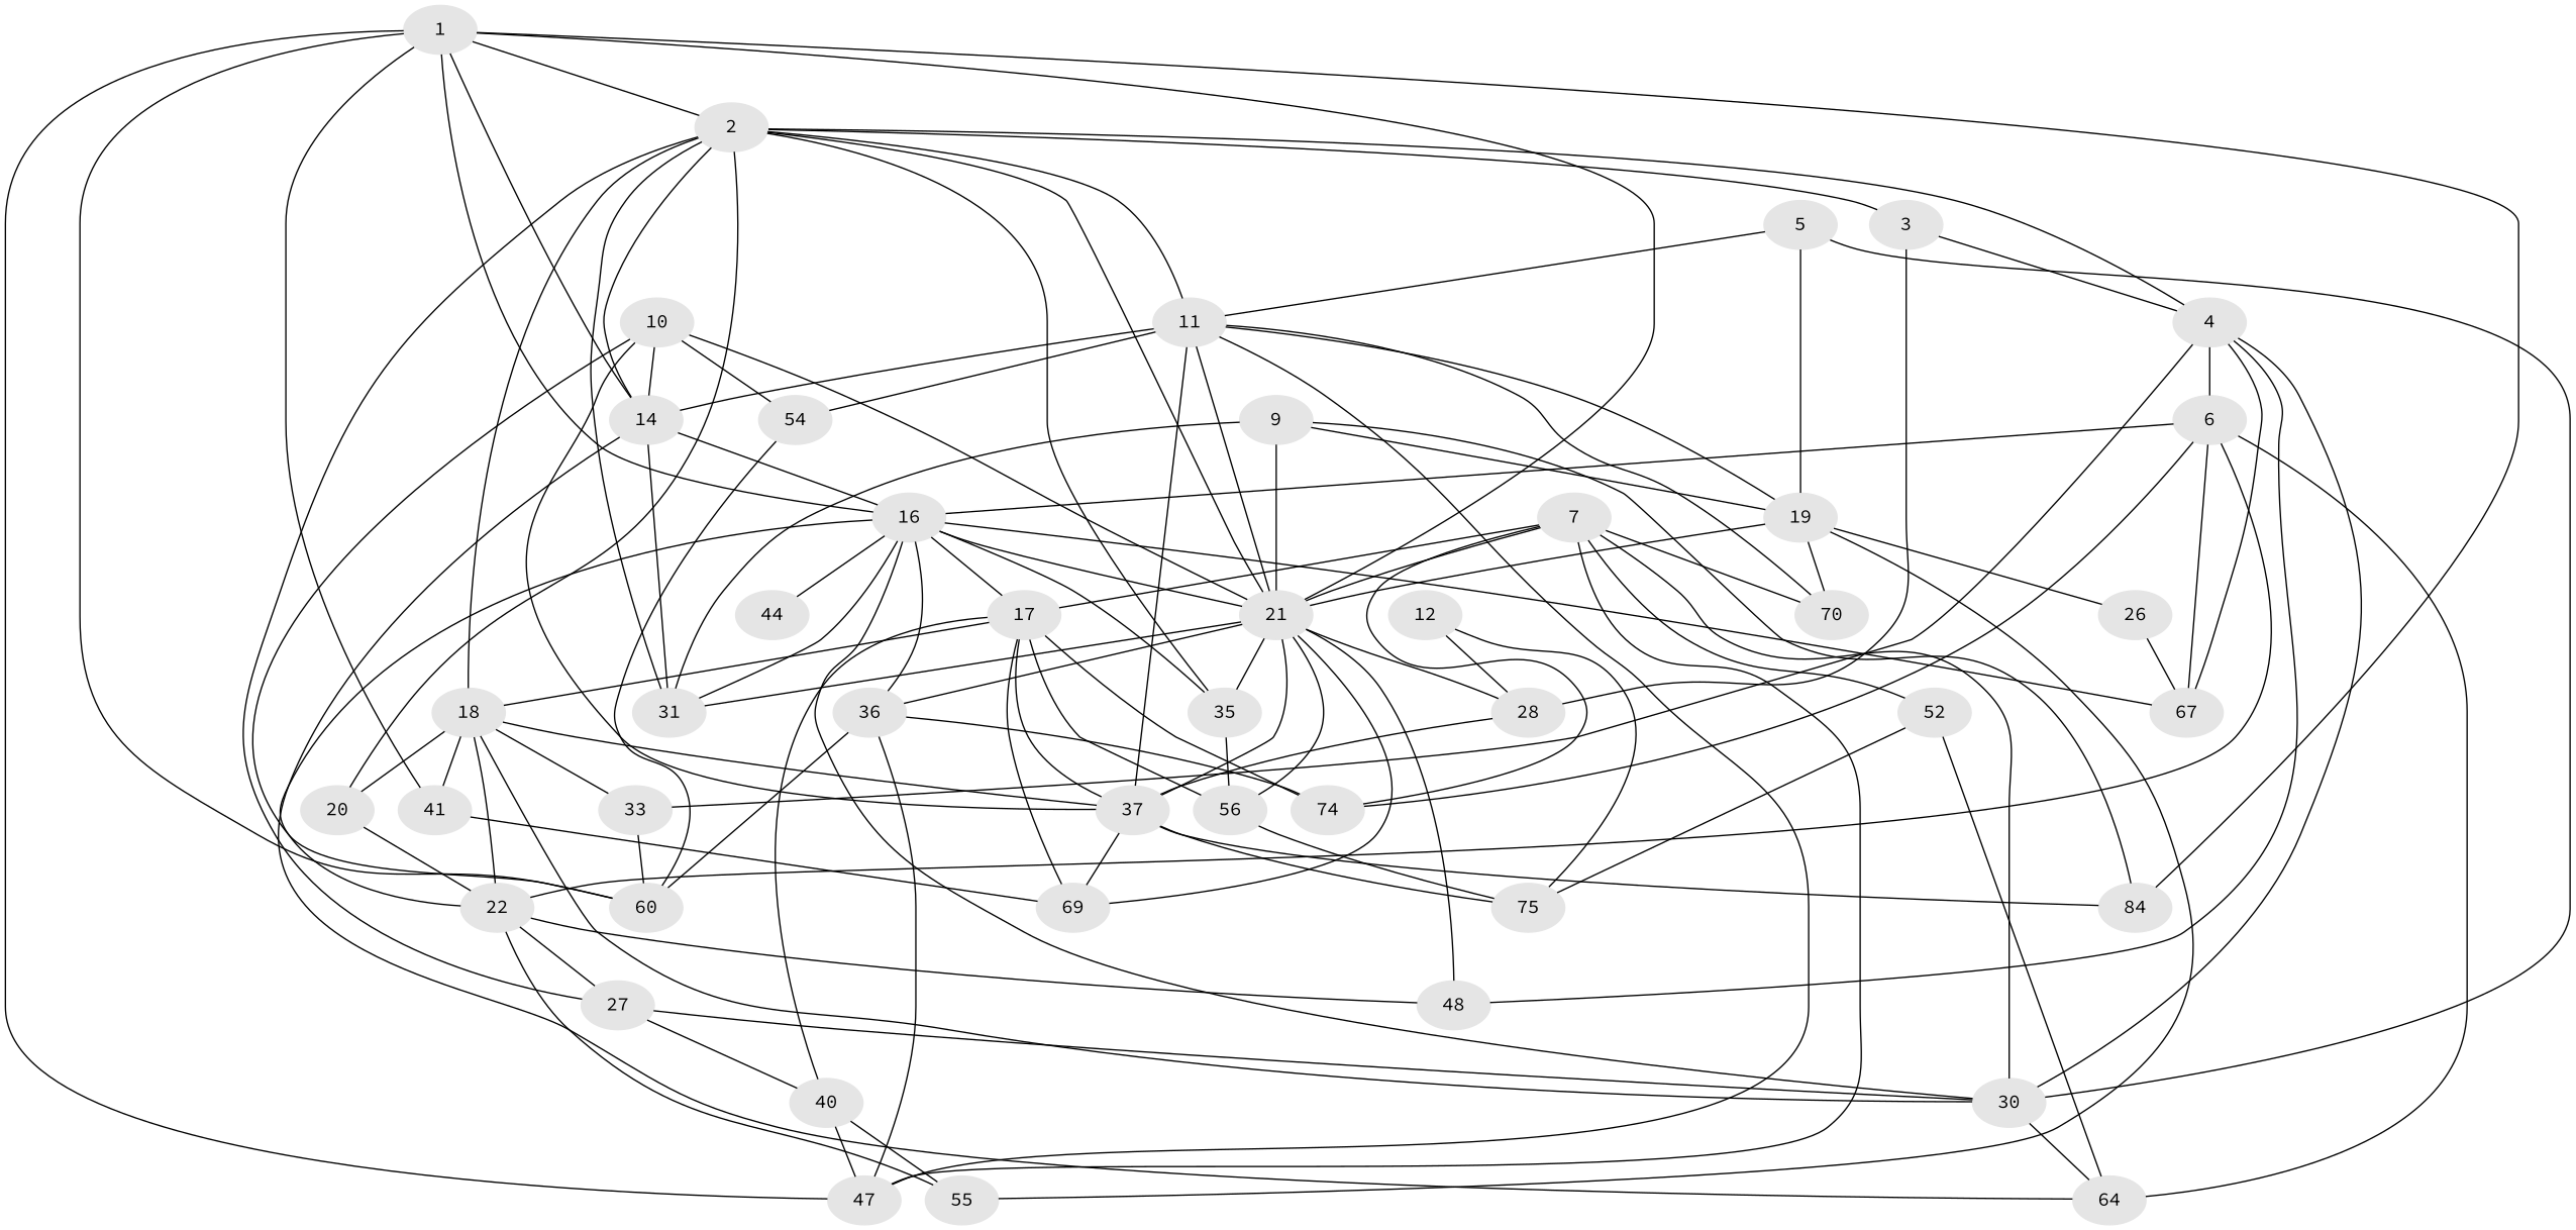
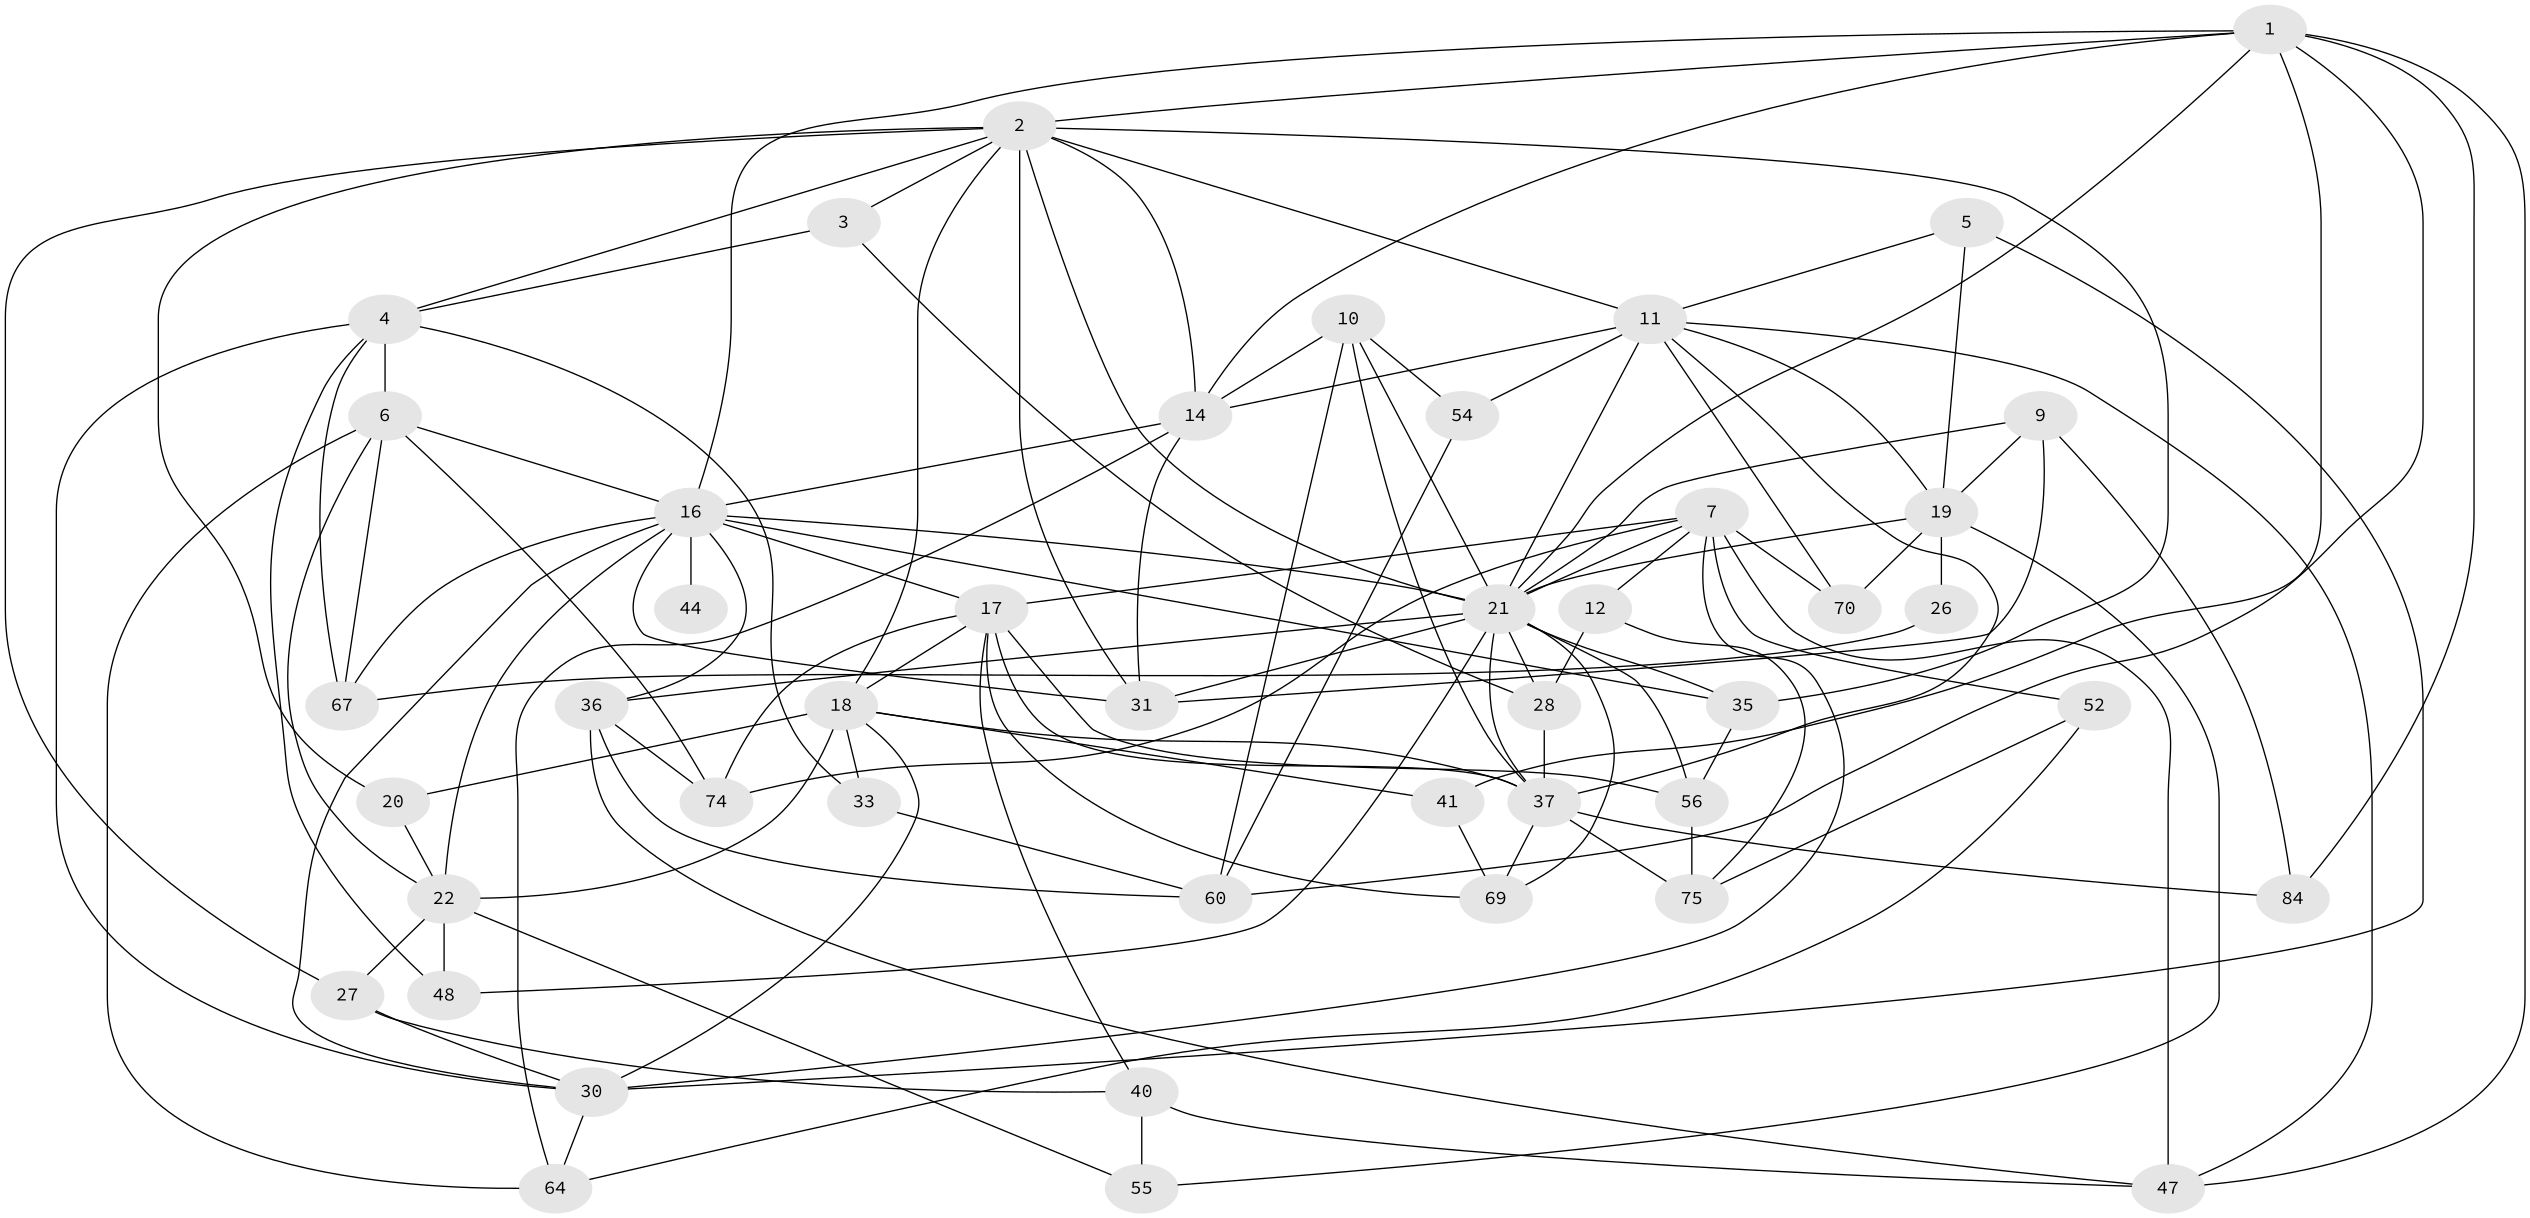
  graph {
    fontname="Source Code Pro"
    node [color=gray90 fontname="Source Code Pro" style=filled]
    edge [fontname="Source Code Pro"]
    1 [super="+64+51"]
    2 [super="+61+87+72"]
    14 [super="+76+85"]
    16 [super="+23"]
    21 [super="+24+32"]
    41
    47
    60
    84
    3
    4 [super="+59"]
    11 [super="+25+53"]
    18 [super="+43+82"]
    20
    27
    31 [super="+49"]
    35
    n18 [label=64]
    67 [super="+77"]
    30 [super="+63"]
    22 [super="+45"]
    17 [super="+46+79"]
    36 [super="+50"]
    44
    28
    48
    37 [super="+66+42"]
    56
    69
    6 [super="+8"]
    33
    19 [super="+57"]
    70
    54
    40
    74
    5
    26
    55
    7 [super="+81+15+58"]
    12
    52
    75
    9 [super="+80"]
    10 [super="+13"]
    1 -- 2
    1 -- 14
    1 -- 16
    1 -- 21
    1 -- 41
    1 -- 47
    1 -- 60
    1 -- 84
    2 -- 14
    2 -- 21
    2 -- 3
    2 -- 4
    2 -- 11
    2 -- 18
    2 -- 20
    2 -- 27
    2 -- 31
    2 -- 35
    14 -- 16
    14 -- 31
    14 -- n18
    16 -- 21
    16 -- 31
    16 -- 35
    16 -- 67 [weight=2]
    16 -- 30
    16 -- 22
    16 -- 17
    16 -- 36
    16 -- 44 [weight=2]
    21 -- 31
    21 -- 35
    21 -- 36 [weight=2]
    21 -- 28
    21 -- 48
    21 -- 37
    21 -- 56
    21 -- 69
    41 -- 69
    3 -- 4
    3 -- 28
    4 -- 67
    4 -- 30
    4 -- 48
    4 -- 6
    4 -- 33
    11 -- 14 [weight=2]
    11 -- 21
    11 -- 47
    11 -- 37
    11 -- 19
    11 -- 70
    11 -- 54
    18 -- 41
    18 -- 20
    18 -- 30
    18 -- 22
    18 -- 37
    18 -- 33
    20 -- 22
    27 -- 30
    27 -- 40
    35 -- 56
    30 -- n18
    22 -- 27
    22 -- 48
    22 -- 55
    17 -- 18
    17 -- 37
    17 -- 56
    17 -- 69
    17 -- 40
    17 -- 74
    36 -- 47
    36 -- 60
    36 -- 74
    28 -- 37
    37 -- 84 [weight=2]
    37 -- 69
    37 -- 75 [weight=2]
    56 -- 75
    6 -- 16
    6 -- n18
    6 -- 67
    6 -- 22
    6 -- 74
    33 -- 60
    19 -- 21
    19 -- 70
    19 -- 26
    19 -- 55
    54 -- 60
    40 -- 47
    40 -- 55
    5 -- 11
    5 -- 30
    5 -- 19
    26 -- 67
    7 -- 21 [weight=2]
    7 -- 47
    7 -- 30
    7 -- 17
    7 -- 70
    7 -- 74
+   7 -- 12
    7 -- 52 [weight=2]
    12 -- 28
    12 -- 75
    52 -- n18
    52 -- 75
    9 -- 21 [weight=3]
    9 -- 84
    9 -- 31 [weight=2]
    9 -- 19
    10 -- 14
    10 -- 21
    10 -- 60
    10 -- 37
    10 -- 54
  }
